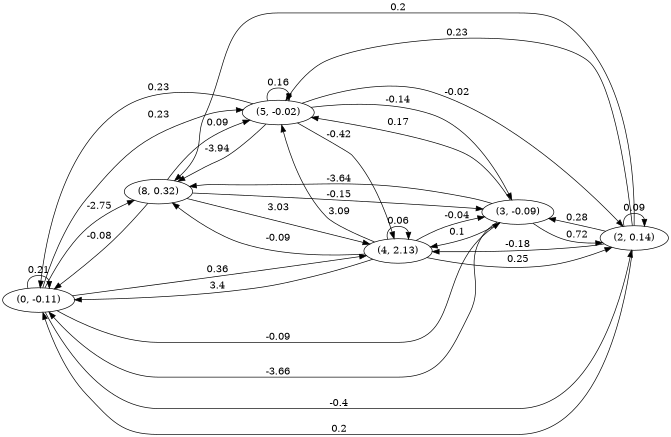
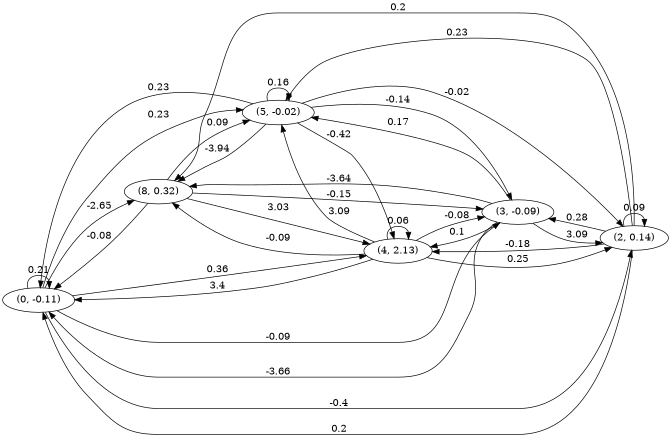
  digraph {
    rankdir=LR
    n1 [label="(0, -0.11)"]
    n2 [label="(8, 0.32)"]
    n3 [label="(2, 0.14)"]
    n4 [label="(3, -0.09)"]
    n5 [label="(4, 2.13)"]
    n6 [label="(5, -0.02)"]
    n1 -> n1 [label=0.21]
-   n1 -> n2 [label=-2.75]
+   n1 -> n2 [label=-2.65]
    n1 -> n3 [label=-0.4]
    n1 -> n4 [label=-0.09]
    n1 -> n5 [label=0.36]
    n1 -> n6 [label=0.23]
    n2 -> n1 [label=-0.08]
    n2 -> n4 [label=-0.15]
    n2 -> n5 [label=3.03]
    n2 -> n6 [label=0.09]
    n3 -> n1 [label=0.2]
    n3 -> n2 [label=0.2]
    n3 -> n3 [label=0.09]
    n3 -> n4 [label=0.28]
    n3 -> n5 [label=-0.18]
    n3 -> n6 [label=0.23]
    n4 -> n1 [label=-3.66]
    n4 -> n2 [label=-3.64]
-   n4 -> n3 [label=0.72]
+   n4 -> n3 [label=3.09]
    n4 -> n5 [label=0.1]
    n4 -> n6 [label=0.17]
    n5 -> n1 [label=3.4]
    n5 -> n2 [label=-0.09]
    n5 -> n3 [label=0.25]
-   n5 -> n4 [label=-0.04]
+   n5 -> n4 [label=-0.08]
    n5 -> n5 [label=0.06]
    n5 -> n6 [label=3.09]
    n6 -> n1 [label=0.23]
    n6 -> n2 [label=-3.94]
    n6 -> n3 [label=-0.02]
    n6 -> n4 [label=-0.14]
    n6 -> n5 [label=-0.42]
    n6 -> n6 [label=0.16]
  }
